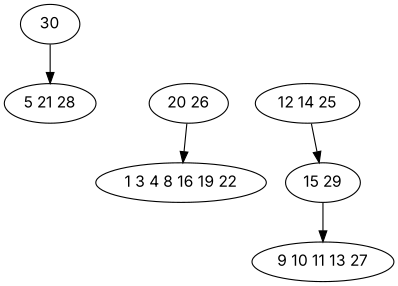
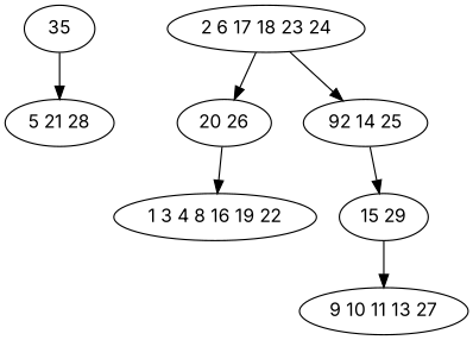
  digraph {
    fontname=Inter
    node [fontname=Inter]
    edge [fontname=Inter]
-   n1 [label=30]
+   n1 [label=35]
    n2 [label="5 21 28"]
+   n3 [label="2 6 17 18 23 24"]
    n4 [label="20 26"]
-   n5 [label="12 14 25"]
+   n5 [label="92 14 25"]
    n6 [label="1 3 4 8 16 19 22"]
    n7 [label="15 29"]
    n8 [label="9 10 11 13 27"]
    n1 -> n2
+   n3 -> n4
+   n3 -> n5
    n4 -> n6
    n5 -> n7
    n7 -> n8
  }
